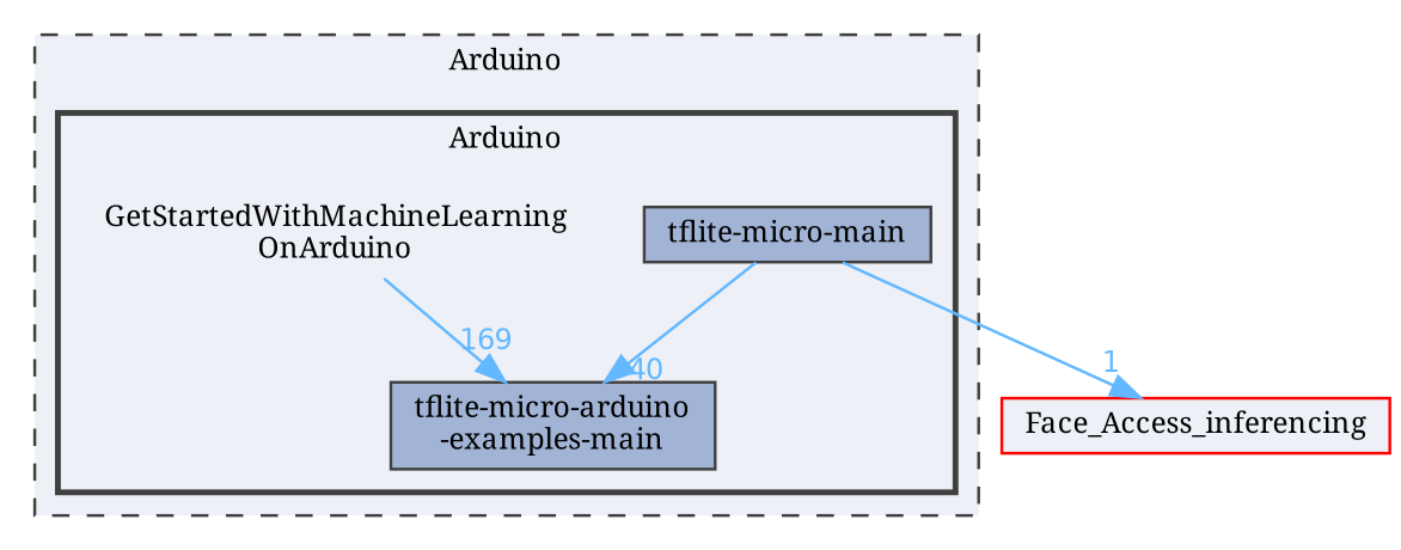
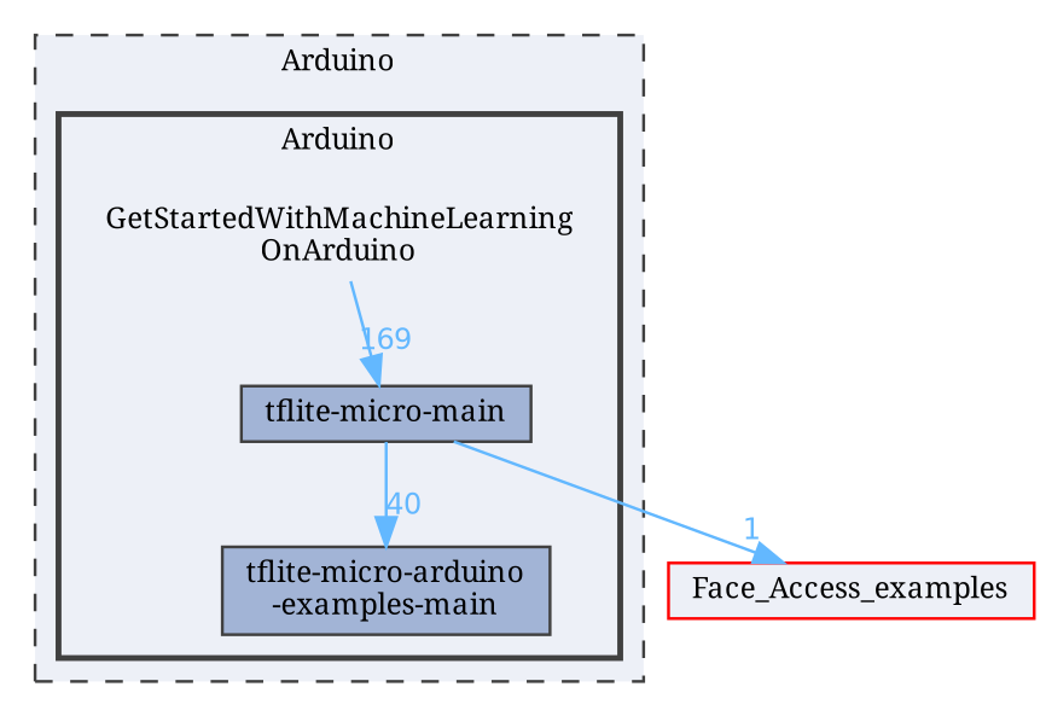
  digraph {
    compound=true
    fontname="Noto Serif"
    node [fontname="Noto Serif" fontsize=10 shape=box color=grey25 fillcolor="#a2b4d6" style=filled]
    edge [color=steelblue1 fontcolor=steelblue1 fontname="Noto Serif" fontsize=10 labeldistance=1.5 labelfontname=Helvetica labelfontsize=10]
    n1 [height=0.2 label="GetStartedWithMachineLearning\lOnArduino" shape=plaintext width=0.4 color="" fillcolor="" style=""]
    n2 [height=0.2 label="tflite-micro-arduino\l-examples-main" width=0.4]
    n3 [height=0.2 label="tflite-micro-main" width=0.4]
-   n4 [color=red fillcolor="#edf0f7" height=0.2 label=Face_Access_inferencing width=0.4]
+   n4 [color=red fillcolor="#edf0f7" height=0.2 label=Face_Access_examples width=0.4]
    subgraph cluster_1 {
      bgcolor="#edf0f7"
      fontsize=10
      label=Arduino
      pencolor=grey25
      style="filled,dashed"
      subgraph cluster_2 {
        bgcolor="#edf0f7"
        fontsize=10
        label=Arduino
        pencolor=grey25
        style="filled,bold"
        n1
        n2
        n3
      }
    }
-   n1 -> n2 [headlabel=169]
+   n1 -> n3 [headlabel=169]
    n3 -> n2 [headlabel=40]
    n3 -> n4 [headlabel=1]
  }
